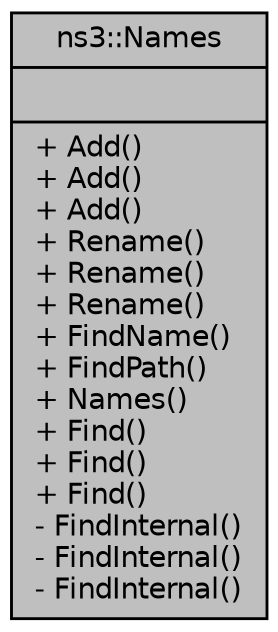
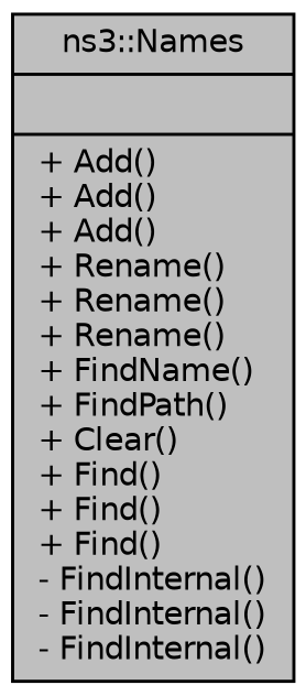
  digraph {
-   n1 [color=black fillcolor=grey75 fontcolor=black fontname=Helvetica fontsize=10 height=0.2 label="{ns3::Names\n||+ Add()\l+ Add()\l+ Add()\l+ Rename()\l+ Rename()\l+ Rename()\l+ FindName()\l+ FindPath()\l+ Names()\l+ Find()\l+ Find()\l+ Find()\l- FindInternal()\l- FindInternal()\l- FindInternal()\l}" shape=record style=filled width=0.4]
+   n1 [color=black fillcolor=grey75 fontcolor=black fontname=Helvetica fontsize=10 height=0.2 label="{ns3::Names\n||+ Add()\l+ Add()\l+ Add()\l+ Rename()\l+ Rename()\l+ Rename()\l+ FindName()\l+ FindPath()\l+ Clear()\l+ Find()\l+ Find()\l+ Find()\l- FindInternal()\l- FindInternal()\l- FindInternal()\l}" shape=record style=filled width=0.4]
  }
